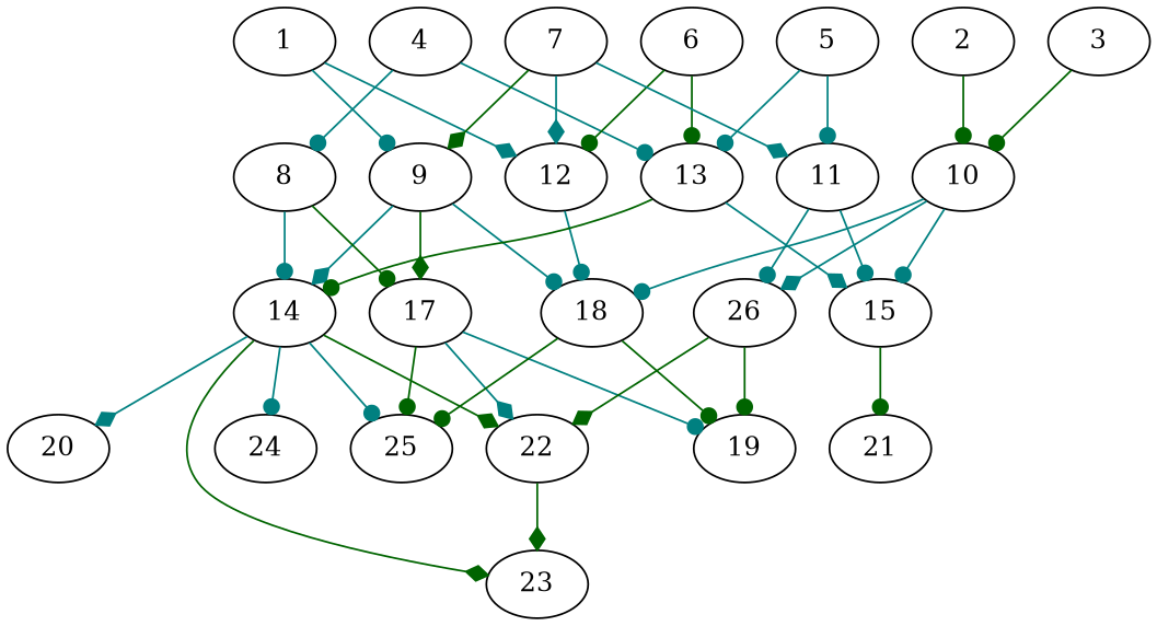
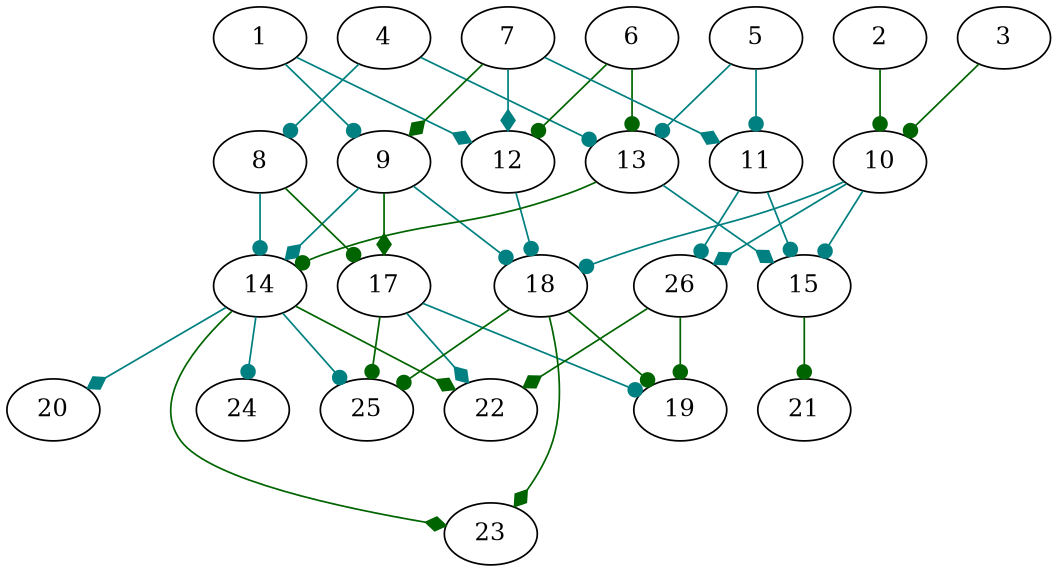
  digraph {
    node [alpha=0.07]
    edge [arrowhead=dot color=teal]
    1 [alpha=0.11 expect_size=823022598249497600]
    9 [alpha=0.12 expect_size=33037053470655381504]
    12 [alpha=0.18 expect_size=39121358796459904]
    14 [alpha=0.15 expect_size=9028326374963675136]
    17 [expect_size=7277648829217106]
    18 [alpha=0.10 expect_size=33517686425589720]
    20 [alpha=0.12 expect_size=142792501889484193792]
    22 [alpha=0.04 expect_size=927944883497873702912]
    23 [alpha=0.13 expect_size=63666381407087755264]
    24 [alpha=0.17 expect_size=6601407445688304]
    25 [alpha=0.19 expect_size=23379245666522996]
    19 [alpha=0.17 expect_size=37897696363083816]
    2 [expect_size=342791971618760425472]
    10 [alpha=0.10 expect_size=43066327330582136]
    15 [alpha=0.02 expect_size=18536797498031644]
    n16 [alpha=0.11 expect_size=6279032357544750 label=26]
    21 [alpha=0.05 expect_size=60908109828563402752]
    3 [alpha=0.04 expect_size=1178961090306799304704]
    4 [alpha=0.10 expect_size=1424959026685942]
    8 [alpha=0.05 expect_size=738416506831091269632]
    13 [alpha=0.05 expect_size=135654232558640562176]
    5 [alpha=0.16 expect_size=11937567033194971136]
    11 [alpha=0.08 expect_size=658412221661189888]
    6 [alpha=0.06 expect_size=2030747171302452232192]
    7 [expect_size=930266485834091855872]
    1 -> 9
    1 -> 12 [arrowhead=diamond]
    9 -> 14 [arrowhead=diamond]
    9 -> 17 [arrowhead=diamond color=darkgreen]
    9 -> 18
    12 -> 18
    14 -> 20 [arrowhead=diamond]
    14 -> 22 [arrowhead=diamond color=darkgreen]
    14 -> 23 [arrowhead=diamond color=darkgreen]
    14 -> 24
    14 -> 25
    17 -> 22 [arrowhead=diamond]
    17 -> 25 [color=darkgreen]
    17 -> 19
-   22 -> 23 [arrowhead=diamond color=darkgreen]
+   18 -> 23 [arrowhead=diamond color=darkgreen]
    18 -> 25 [color=darkgreen]
    18 -> 19 [color=darkgreen]
    2 -> 10 [color=darkgreen]
    10 -> 18
    10 -> 15
    10 -> n16 [arrowhead=diamond]
    15 -> 21 [color=darkgreen]
    n16 -> 22 [arrowhead=diamond color=darkgreen]
    n16 -> 19 [color=darkgreen]
    3 -> 10 [color=darkgreen]
    4 -> 8
    4 -> 13
    8 -> 14
    8 -> 17 [color=darkgreen]
    13 -> 14 [color=darkgreen]
    13 -> 15 [arrowhead=diamond]
    5 -> 13
    5 -> 11
    11 -> 15
    11 -> n16
    6 -> 12 [color=darkgreen]
    6 -> 13 [color=darkgreen]
    7 -> 9 [arrowhead=diamond color=darkgreen]
    7 -> 12 [arrowhead=diamond]
    7 -> 11 [arrowhead=diamond]
  }
